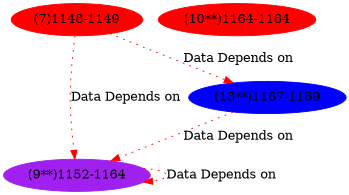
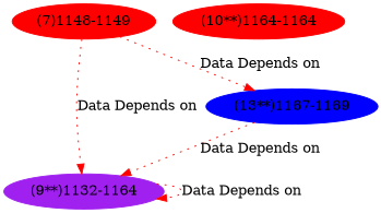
  digraph {
    node [color=red style=filled]
    edge [color=red style=dotted]
    n1 [label="(7)1148-1149"]
-   n2 [color=purple label="(9**)1152-1164"]
+   n2 [color=purple label="(9**)1132-1164"]
    n3 [color=blue label="(13**)1167-1169"]
    n4 [label="(10**)1164-1164"]
    n1 -> n2 [label="Data Depends on"]
    n1 -> n3 [label="Data Depends on"]
    n2 -> n2 [label="Data Depends on"]
    n3 -> n2 [label="Data Depends on"]
  }
